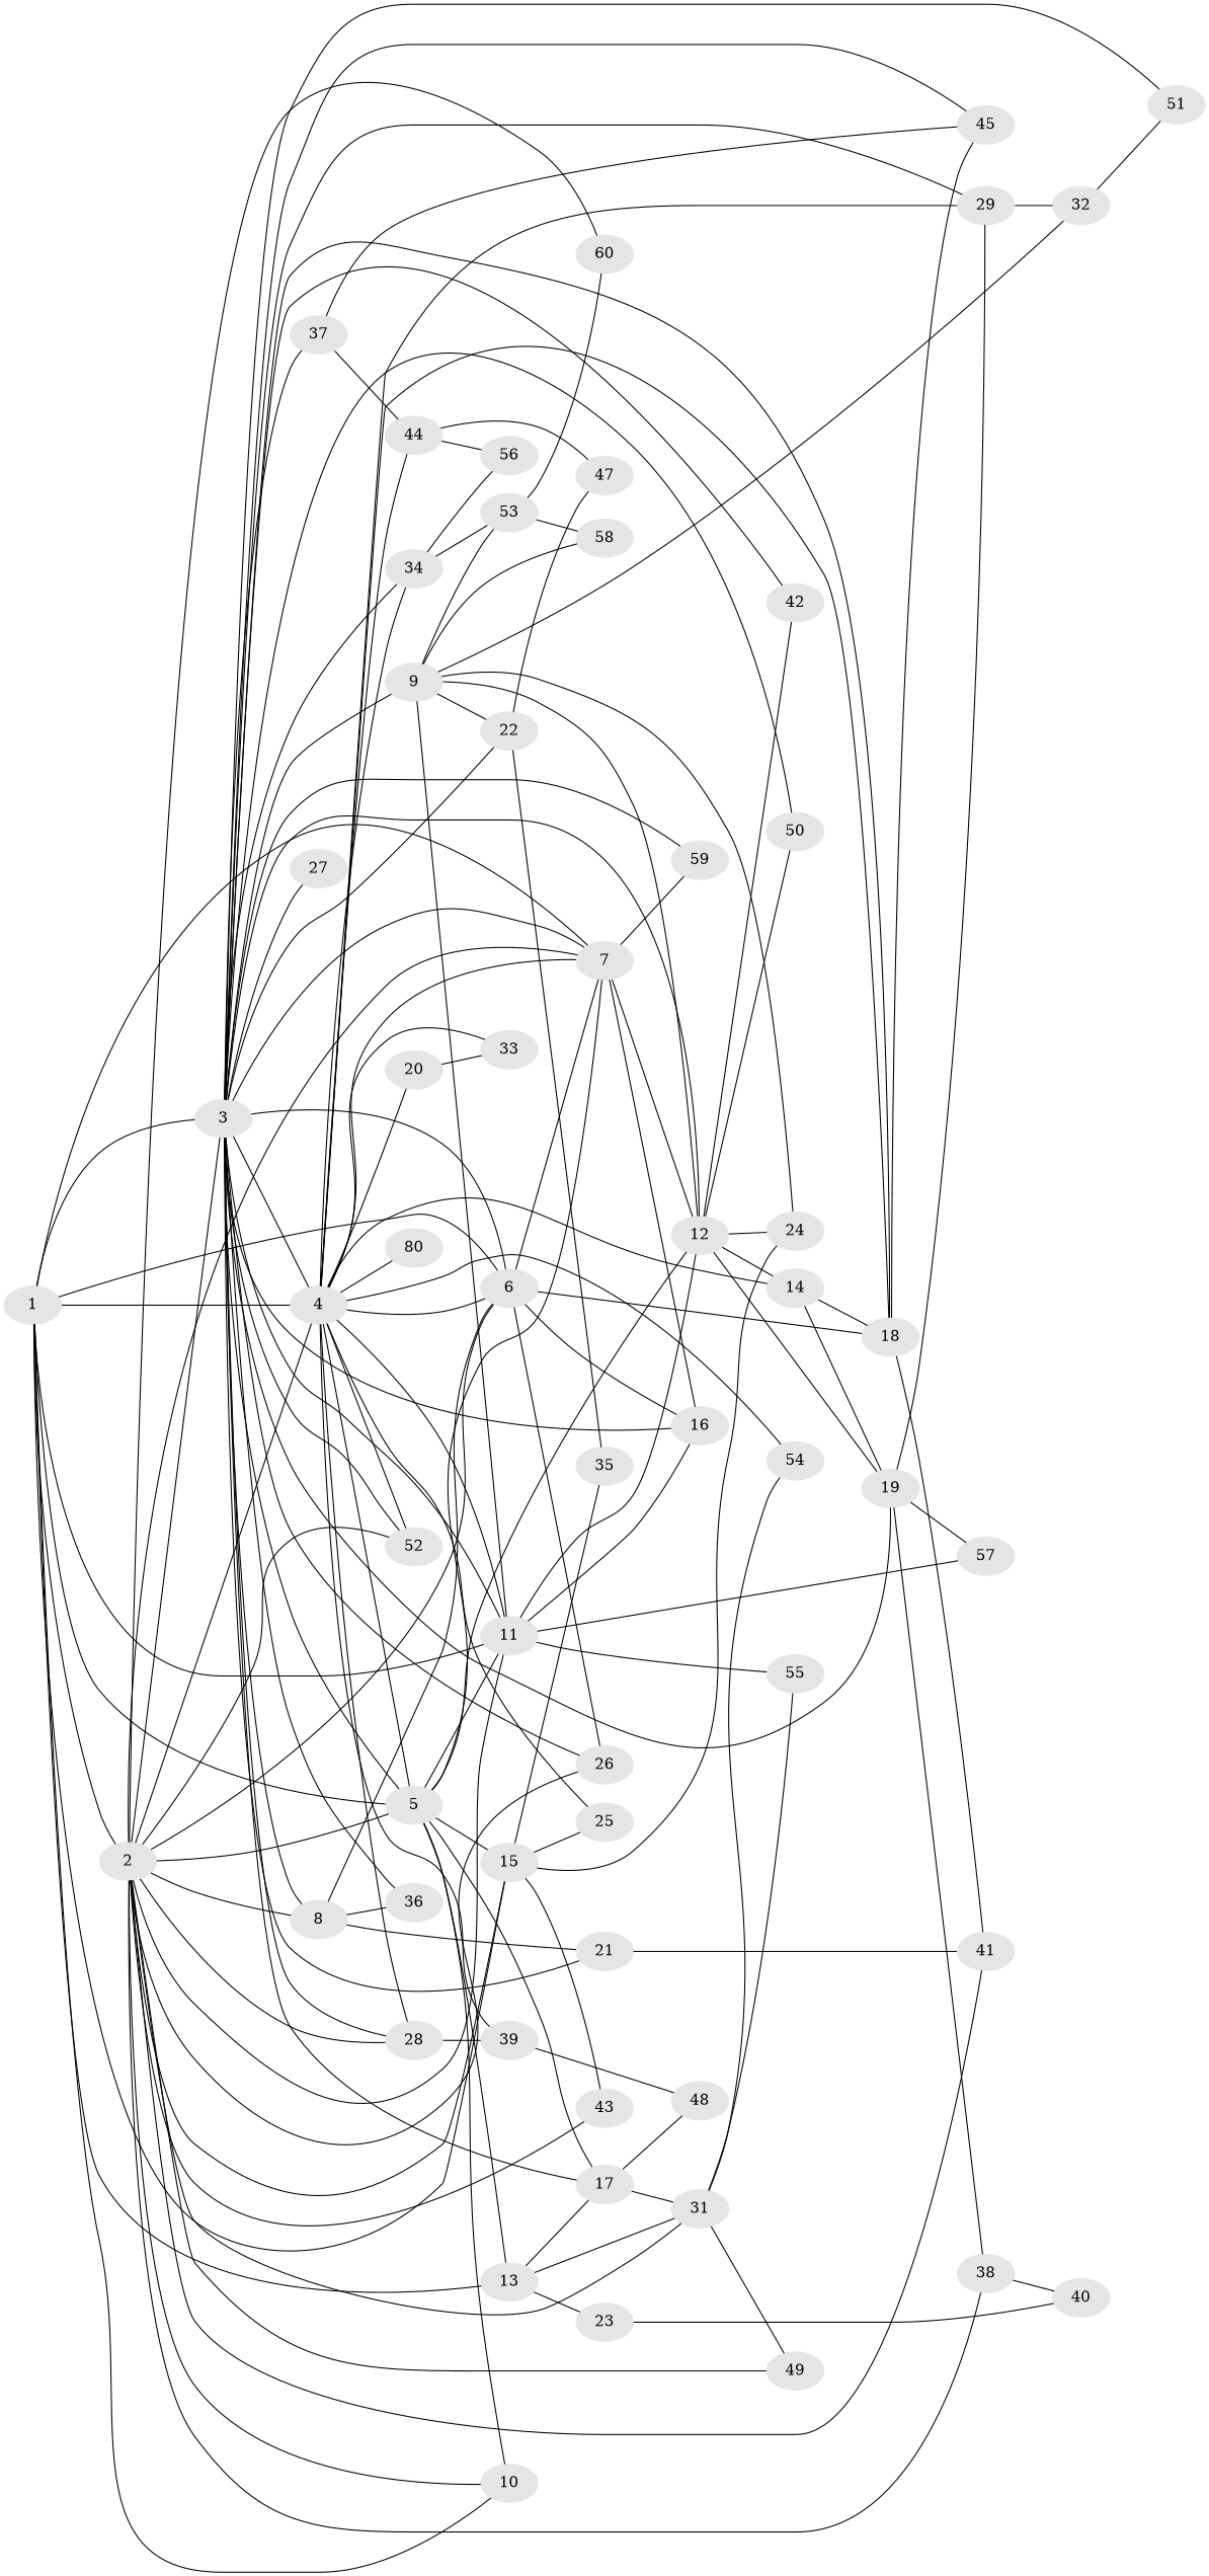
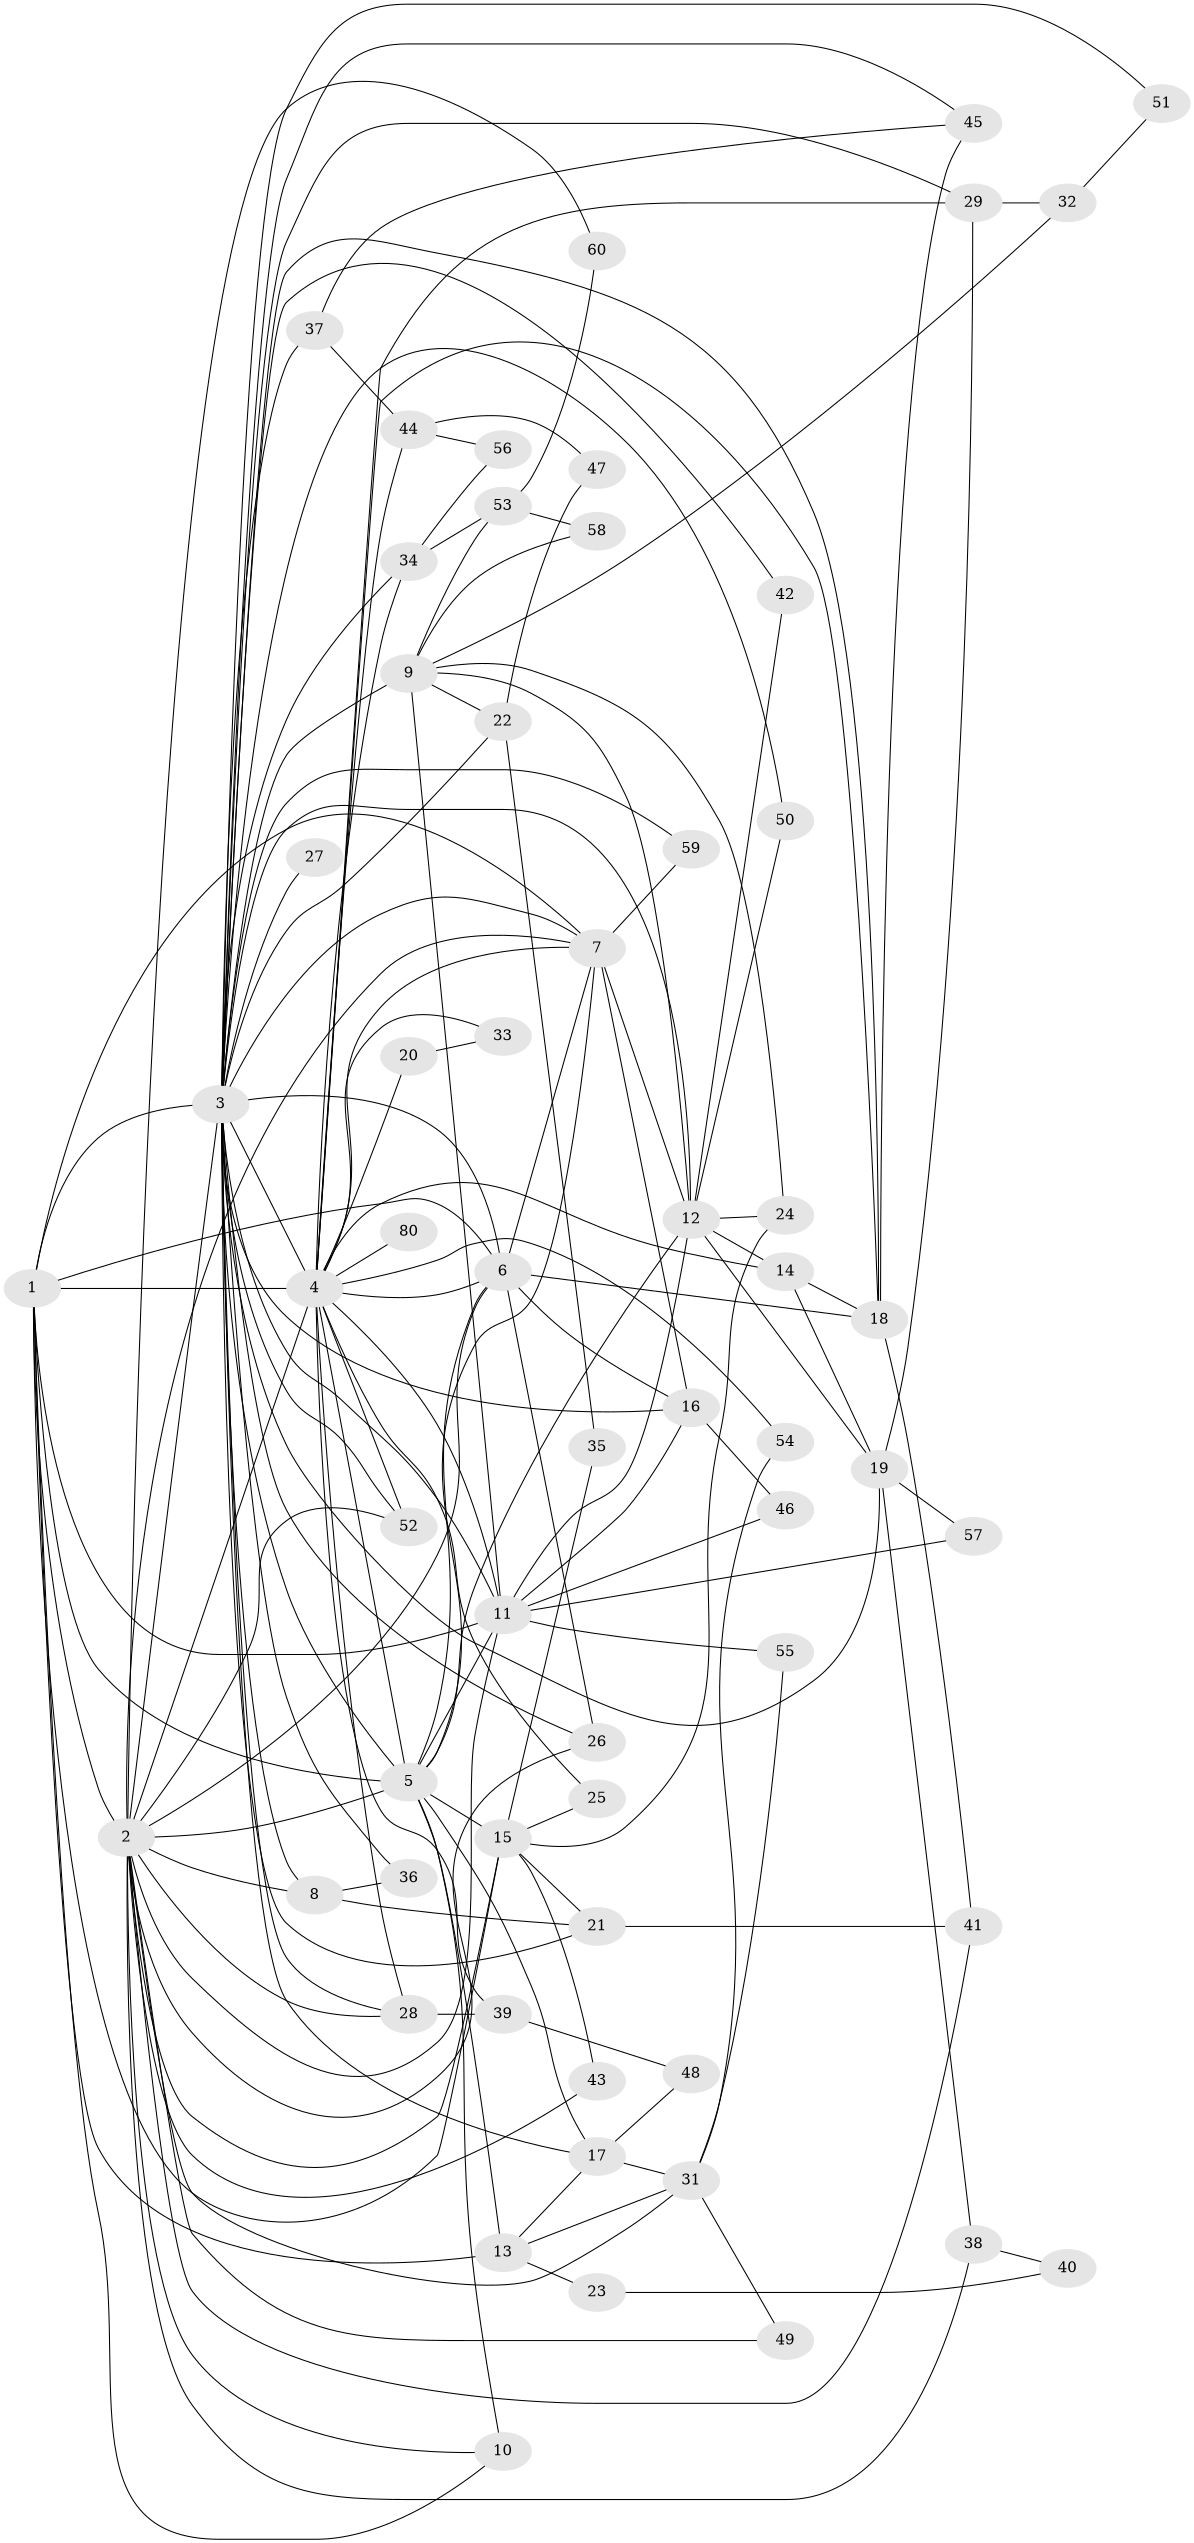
  graph {
    rankdir=LR
    node [color=gray90 style=filled]
    edge [weight=1.0]
    1
    2
    3
    4
    5
    6
    7
    10
    11
    13
    15
    8
    26
    28
    31
    38
    41
    43
    49
    52
    60
    9
    12
    16
    17
    18
    19
    21
    22
    27
    29
    34
    36
    37
    42
    45
    50
    51
    59
    14
    20
    25
    n43 [label=80]
    33
    39
    44
    54
    57
+   46
    55
    23
    24
    35
    40
    32
    53
    58
    48
    47
    56
    1 -- 2 [weight=3.0]
    1 -- 3 [weight=4.0]
    1 -- 4 [weight=23.0]
    1 -- 5 [weight=2.0]
    1 -- 6 [weight=3.0]
    1 -- 7 [weight=3.0]
    1 -- 10
    1 -- 11 [weight=10.0]
    1 -- 13
    1 -- 15
    2 -- 3 [weight=2.0]
    2 -- 4 [weight=4.0]
    2 -- 5
    2 -- 6
    2 -- 7
    2 -- 10
    2 -- 11
    2 -- 15 [weight=2.0]
    2 -- 8
    2 -- 26
    2 -- 28
    2 -- 31
    2 -- 38
    2 -- 41
    2 -- 43
    2 -- 49
    2 -- 52
    2 -- 60
    3 -- 4 [weight=6.0]
    3 -- 5 [weight=2.0]
    3 -- 6 [weight=2.0]
    3 -- 7 [weight=3.0]
    3 -- 11 [weight=4.0]
    3 -- 8
    3 -- 26
    3 -- 28
    3 -- 52
    3 -- 9
    3 -- 12
    3 -- 16
    3 -- 17 [weight=2.0]
    3 -- 18 [weight=2.0]
    3 -- 19
    3 -- 21
    3 -- 22
    3 -- 27
    3 -- 29
    3 -- 34
    3 -- 36
    3 -- 37 [weight=2.0]
    3 -- 42
    3 -- 45
    3 -- 50
    3 -- 51
    3 -- 59
    4 -- 5 [weight=3.0]
    4 -- 6 [weight=2.0]
    4 -- 7 [weight=3.0]
    4 -- 11 [weight=4.0]
    4 -- 28
    4 -- 52 [weight=2.0]
    4 -- 18
    4 -- 29 [weight=2.0]
    4 -- 34
    4 -- 14
    4 -- 20
    4 -- 25
    4 -- n43
    4 -- 33
    4 -- 39
    4 -- 44
    4 -- 54
-   8 -- 6 [weight=2.0]
+   5 -- 6 [weight=2.0]
    5 -- 7 [weight=2.0]
    5 -- 10
    5 -- 11
    5 -- 13
    5 -- 15
    5 -- 12 [weight=6.0]
    5 -- 17
    6 -- 7
    6 -- 26
    6 -- 16
    6 -- 18 [weight=6.0]
    7 -- 12
    7 -- 16
    7 -- 59
    11 -- 12
    11 -- 16
    11 -- 57
+   11 -- 46
    11 -- 55
    13 -- 31
    13 -- 17
    13 -- 23 [weight=2.0]
    15 -- 43
+   15 -- 21
    15 -- 25
    15 -- 24
    15 -- 35
    8 -- 21
    8 -- 36
    28 -- 39
    31 -- 49
    31 -- 54
    31 -- 55
    38 -- 40
    9 -- 11 [weight=2.0]
    9 -- 12
    9 -- 22
    9 -- 24
    9 -- 32
    9 -- 53
    9 -- 58
    12 -- 19
    12 -- 42
    12 -- 50
    12 -- 14
    12 -- 24
+   16 -- 46
    17 -- 31
    17 -- 48
    18 -- 41
    18 -- 45
    19 -- 38
    19 -- 29
    19 -- 57
    21 -- 41
    22 -- 35
    22 -- 47
    29 -- 32
    34 -- 53
    34 -- 56
    37 -- 45
    37 -- 44
    14 -- 18
    14 -- 19
    20 -- 33
    39 -- 48
    44 -- 47
    44 -- 56
    23 -- 40
    32 -- 51
    53 -- 60
    53 -- 58
  }
